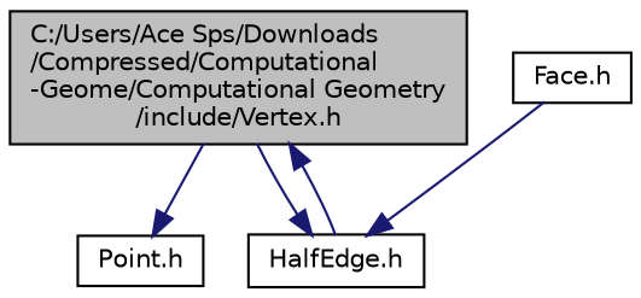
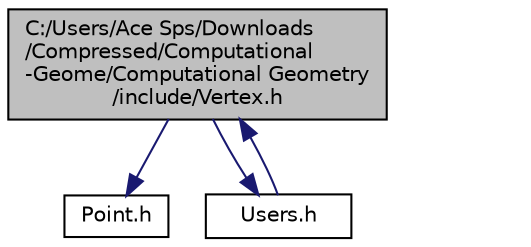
  digraph {
    node [color=black fillcolor=white fontname=Helvetica fontsize=10 shape=record style=filled]
    edge [color=midnightblue fontname=Helvetica fontsize=10 labelfontname=Helvetica labelfontsize=10 style=solid]
    n1 [fillcolor=grey75 fontcolor=black height=0.2 label="C:/Users/Ace Sps/Downloads\l/Compressed/Computational\l-Geome/Computational Geometry\l/include/Vertex.h" width=0.4]
    n2 [height=0.2 label="Point.h" width=0.4]
-   n3 [height=0.2 label="HalfEdge.h" width=0.4]
-   n4 [height=0.2 label="Face.h" width=0.4]
+   n3 [height=0.2 label="Users.h" width=0.4]
    n1 -> n2
    n1 -> n3
    n3 -> n1
-   n4 -> n3
  }
